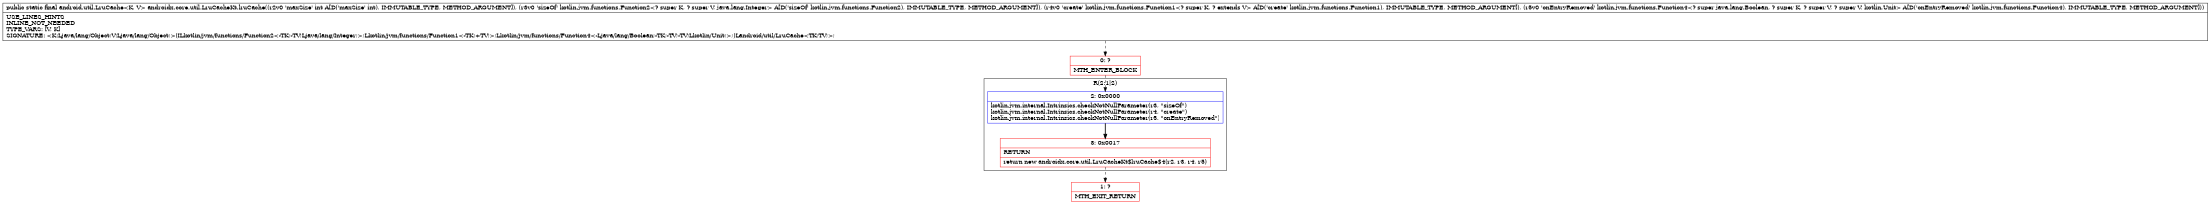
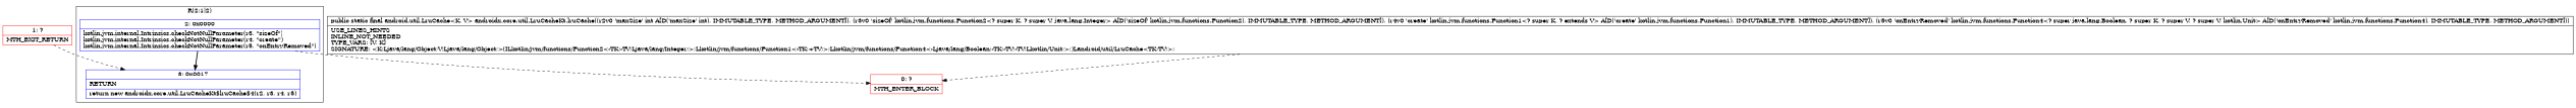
  digraph {
    node [color=blue shape=record]
    edge [style=dashed]
    n1 [label="{2\:\ 0x0000|kotlin.jvm.internal.Intrinsics.checkNotNullParameter(r3, \"sizeOf\")\lkotlin.jvm.internal.Intrinsics.checkNotNullParameter(r4, \"create\")\lkotlin.jvm.internal.Intrinsics.checkNotNullParameter(r5, \"onEntryRemoved\")\l}"]
-   n2 [color=red label="{3\:\ 0x0017|RETURN\l|return new androidx.core.util.LruCacheKt$lruCache$4(r2, r3, r4, r5)\l}"]
+   n2 [label="{3\:\ 0x0017|RETURN\l|return new androidx.core.util.LruCacheKt$lruCache$4(r2, r3, r4, r5)\l}"]
    n3 [color=red label="{1\:\ ?|MTH_EXIT_RETURN\l}"]
    n4 [color=red label="{0\:\ ?|MTH_ENTER_BLOCK\l}"]
    n5 [label="{public static final android.util.LruCache\<K, V\> androidx.core.util.LruCacheKt.lruCache((r2v0 'maxSize' int A[D('maxSize' int), IMMUTABLE_TYPE, METHOD_ARGUMENT]), (r3v0 'sizeOf' kotlin.jvm.functions.Function2\<? super K, ? super V, java.lang.Integer\> A[D('sizeOf' kotlin.jvm.functions.Function2), IMMUTABLE_TYPE, METHOD_ARGUMENT]), (r4v0 'create' kotlin.jvm.functions.Function1\<? super K, ? extends V\> A[D('create' kotlin.jvm.functions.Function1), IMMUTABLE_TYPE, METHOD_ARGUMENT]), (r5v0 'onEntryRemoved' kotlin.jvm.functions.Function4\<? super java.lang.Boolean, ? super K, ? super V, ? super V, kotlin.Unit\> A[D('onEntryRemoved' kotlin.jvm.functions.Function4), IMMUTABLE_TYPE, METHOD_ARGUMENT]))  | USE_LINES_HINTS\lINLINE_NOT_NEEDED\lTYPE_VARS: [V, K]\lSIGNATURE: \<K:Ljava\/lang\/Object;V:Ljava\/lang\/Object;\>(ILkotlin\/jvm\/functions\/Function2\<\-TK;\-TV;Ljava\/lang\/Integer;\>;Lkotlin\/jvm\/functions\/Function1\<\-TK;+TV;\>;Lkotlin\/jvm\/functions\/Function4\<\-Ljava\/lang\/Boolean;\-TK;\-TV;\-TV;Lkotlin\/Unit;\>;)Landroid\/util\/LruCache\<TK;TV;\>;\l}" color=""]
    subgraph cluster_1 {
      label="R(2:1|2)"
      n1
      n2
    }
    n1 -> n2 [style=bold]
-   n2 -> n3
-   n4 -> n1
+   n3 -> n2
+   n1 -> n4
    n5 -> n4
  }
